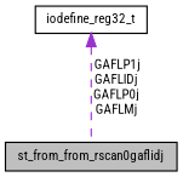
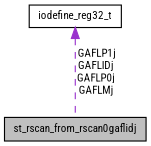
  digraph {
    fontname="Roboto Condensed"
    node [color=black fontname="Roboto Condensed" fontsize=10 shape=record style=filled]
-   n1 [fillcolor=grey75 fontcolor=black height=0.2 label=st_from_from_rscan0gaflidj width=0.4]
+   n1 [fillcolor=grey75 fontcolor=black height=0.2 label=st_rscan_from_rscan0gaflidj width=0.4]
    n2 [fillcolor=white height=0.2 label=iodefine_reg32_t width=0.4]
    n2 -> n1 [color=darkorchid3 dir=back fontname="Roboto Condensed" fontsize=10 label=" GAFLP1j\nGAFLIDj\nGAFLP0j\nGAFLMj" labelfontname=Helvetica labelfontsize=10 style=dashed]
  }
